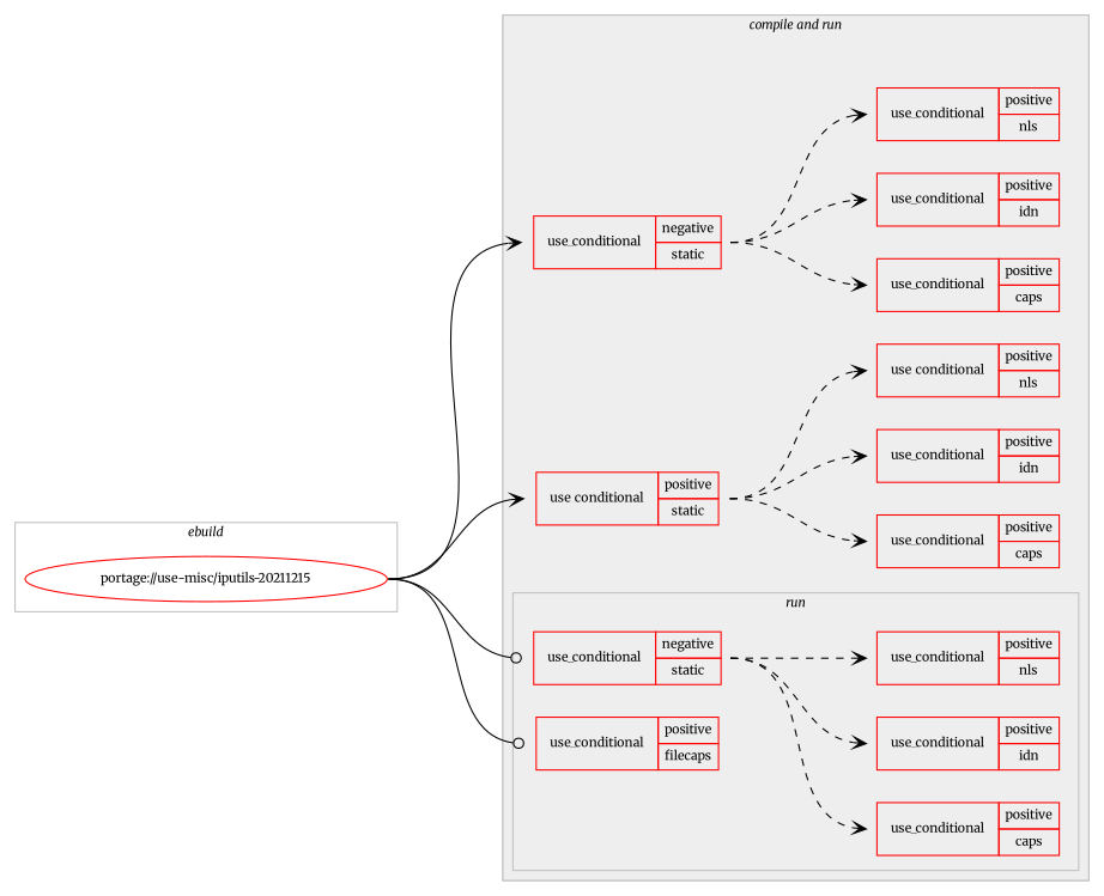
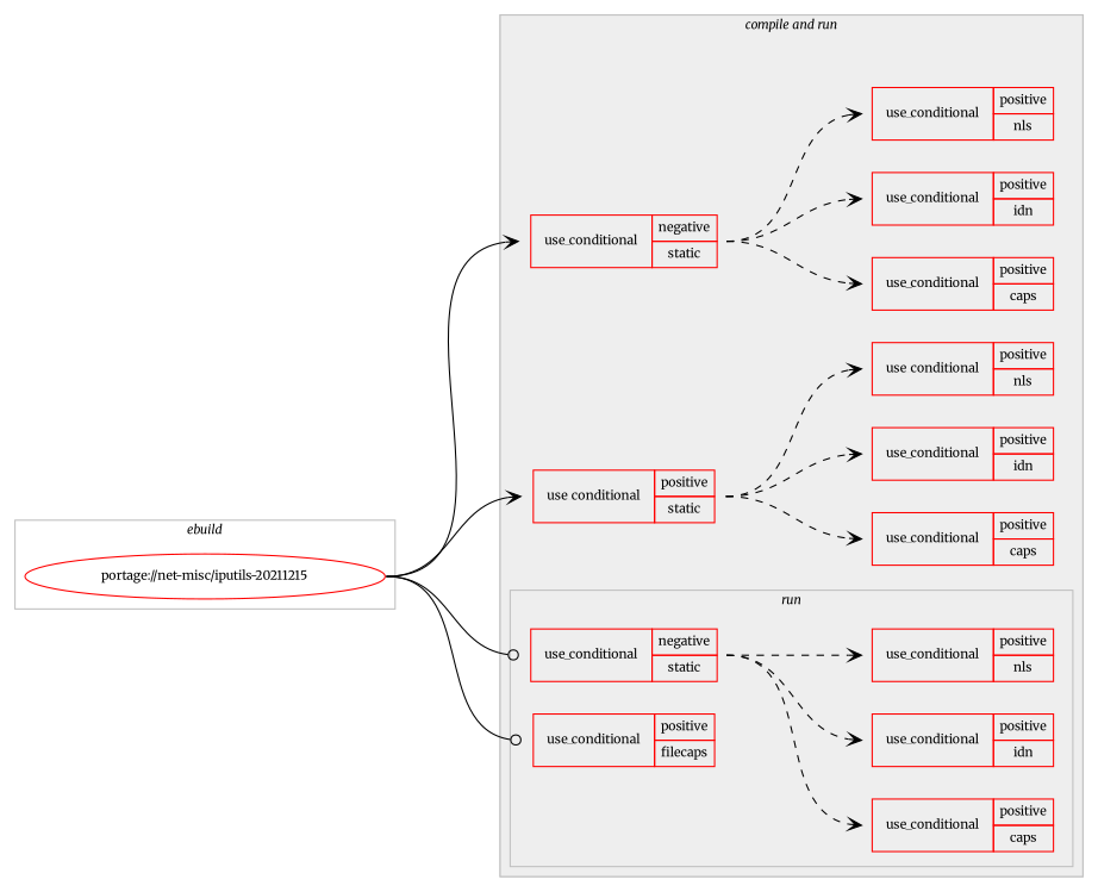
  digraph {
    compound=true
    concentrate=true
    fontname=Merriweather
    fontsize=10
    newrank=true
    rankdir=LR
    ranksep=1.5
    node [color=red fontname=Merriweather fontsize=10 shape=none]
    edge [arrowhead=vee headport=w style=dashed tailport=e weight=20 fontname=Merriweather]
-   n1 [label="portage://use-misc/iputils-20211215" width=4 shape=""]
+   n1 [label="portage://net-misc/iputils-20211215" width=4 shape=""]
    n2 [label=<<TABLE BORDER="0" CELLBORDER="1" CELLSPACING="0" CELLPADDING="4"><TR><TD ROWSPAN="3" CELLPADDING="10">use_conditional</TD></TR><TR><TD>positive</TD></TR><TR><TD>caps</TD></TR></TABLE>>]
    n3 [label=<<TABLE BORDER="0" CELLBORDER="1" CELLSPACING="0" CELLPADDING="4"><TR><TD ROWSPAN="3" CELLPADDING="10">use_conditional</TD></TR><TR><TD>positive</TD></TR><TR><TD>idn</TD></TR></TABLE>>]
    n4 [label=<<TABLE BORDER="0" CELLBORDER="1" CELLSPACING="0" CELLPADDING="4"><TR><TD ROWSPAN="3" CELLPADDING="10">use_conditional</TD></TR><TR><TD>positive</TD></TR><TR><TD>nls</TD></TR></TABLE>>]
    n5 [label=<<TABLE BORDER="0" CELLBORDER="1" CELLSPACING="0" CELLPADDING="4"><TR><TD ROWSPAN="3" CELLPADDING="10">use_conditional</TD></TR><TR><TD>negative</TD></TR><TR><TD>static</TD></TR></TABLE>>]
    n6 [label=<<TABLE BORDER="0" CELLBORDER="1" CELLSPACING="0" CELLPADDING="4"><TR><TD ROWSPAN="3" CELLPADDING="10">use_conditional</TD></TR><TR><TD>positive</TD></TR><TR><TD>caps</TD></TR></TABLE>>]
    n7 [label=<<TABLE BORDER="0" CELLBORDER="1" CELLSPACING="0" CELLPADDING="4"><TR><TD ROWSPAN="3" CELLPADDING="10">use_conditional</TD></TR><TR><TD>positive</TD></TR><TR><TD>idn</TD></TR></TABLE>>]
    n8 [label=<<TABLE BORDER="0" CELLBORDER="1" CELLSPACING="0" CELLPADDING="4"><TR><TD ROWSPAN="3" CELLPADDING="10">use_conditional</TD></TR><TR><TD>positive</TD></TR><TR><TD>nls</TD></TR></TABLE>>]
    n9 [label=<<TABLE BORDER="0" CELLBORDER="1" CELLSPACING="0" CELLPADDING="4"><TR><TD ROWSPAN="3" CELLPADDING="10">use_conditional</TD></TR><TR><TD>positive</TD></TR><TR><TD>static</TD></TR></TABLE>>]
    n10 [label=<<TABLE BORDER="0" CELLBORDER="1" CELLSPACING="0" CELLPADDING="4"><TR><TD ROWSPAN="3" CELLPADDING="10">use_conditional</TD></TR><TR><TD>positive</TD></TR><TR><TD>caps</TD></TR></TABLE>>]
    n11 [label=<<TABLE BORDER="0" CELLBORDER="1" CELLSPACING="0" CELLPADDING="4"><TR><TD ROWSPAN="3" CELLPADDING="10">use_conditional</TD></TR><TR><TD>positive</TD></TR><TR><TD>idn</TD></TR></TABLE>>]
    n12 [label=<<TABLE BORDER="0" CELLBORDER="1" CELLSPACING="0" CELLPADDING="4"><TR><TD ROWSPAN="3" CELLPADDING="10">use_conditional</TD></TR><TR><TD>positive</TD></TR><TR><TD>nls</TD></TR></TABLE>>]
    n13 [label=<<TABLE BORDER="0" CELLBORDER="1" CELLSPACING="0" CELLPADDING="4"><TR><TD ROWSPAN="3" CELLPADDING="10">use_conditional</TD></TR><TR><TD>negative</TD></TR><TR><TD>static</TD></TR></TABLE>>]
    n14 [label=<<TABLE BORDER="0" CELLBORDER="1" CELLSPACING="0" CELLPADDING="4"><TR><TD ROWSPAN="3" CELLPADDING="10">use_conditional</TD></TR><TR><TD>positive</TD></TR><TR><TD>filecaps</TD></TR></TABLE>>]
    subgraph cluster_1 {
      color=gray
      label=<<i>ebuild</i>>
      rank=same
      n1
    }
    subgraph cluster_2 {
      color=gray
      label=<<i>dependencies</i>>
      subgraph cluster_3 {
        color=gray
        fillcolor="#eeeeee"
        label=<<i>compile</i>>
        style=filled
        subgraph sub_4 {
          color=gray
          fillcolor="#eeeeee"
          label=<<i>compile</i>>
          style=filled
          n5
          subgraph sub_5 {
            color=gray
            fillcolor="#eeeeee"
            label=<<i>compile</i>>
            style=filled
            n2
          }
          subgraph sub_6 {
            color=gray
            fillcolor="#eeeeee"
            label=<<i>compile</i>>
            style=filled
            n3
          }
          subgraph sub_7 {
            color=gray
            fillcolor="#eeeeee"
            label=<<i>compile</i>>
            style=filled
            n4
          }
        }
        subgraph sub_8 {
          color=gray
          fillcolor="#eeeeee"
          label=<<i>compile</i>>
          style=filled
          n9
          subgraph sub_9 {
            color=gray
            fillcolor="#eeeeee"
            label=<<i>compile</i>>
            style=filled
            n6
          }
          subgraph sub_10 {
            color=gray
            fillcolor="#eeeeee"
            label=<<i>compile</i>>
            style=filled
            n7
          }
          subgraph sub_11 {
            color=gray
            fillcolor="#eeeeee"
            label=<<i>compile</i>>
            style=filled
            n8
          }
        }
      }
      subgraph cluster_12 {
        color=gray
        fillcolor="#eeeeee"
        label=<<i>compile and run</i>>
        style=filled
      }
      subgraph cluster_13 {
        color=gray
        fillcolor="#eeeeee"
        label=<<i>run</i>>
        style=filled
        subgraph sub_14 {
          color=gray
          fillcolor="#eeeeee"
          label=<<i>run</i>>
          style=filled
          n13
          subgraph sub_15 {
            color=gray
            fillcolor="#eeeeee"
            label=<<i>run</i>>
            style=filled
            n10
          }
          subgraph sub_16 {
            color=gray
            fillcolor="#eeeeee"
            label=<<i>run</i>>
            style=filled
            n11
          }
          subgraph sub_17 {
            color=gray
            fillcolor="#eeeeee"
            label=<<i>run</i>>
            style=filled
            n12
          }
        }
        subgraph sub_18 {
          color=gray
          fillcolor="#eeeeee"
          label=<<i>run</i>>
          style=filled
          n14
        }
      }
    }
    subgraph cluster_19 {
      color=gray
      label=<<i>candidates</i>>
      rank=same
    }
    n1 -> n5 [style=solid]
    n1 -> n9 [style=solid]
    n1 -> n13 [arrowhead=odot style=solid]
    n1 -> n14 [arrowhead=odot style=solid]
    n5 -> n2
    n5 -> n3
    n5 -> n4
    n9 -> n6
    n9 -> n7
    n9 -> n8
    n13 -> n10
    n13 -> n11
    n13 -> n12
  }
